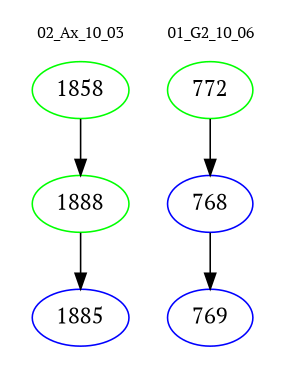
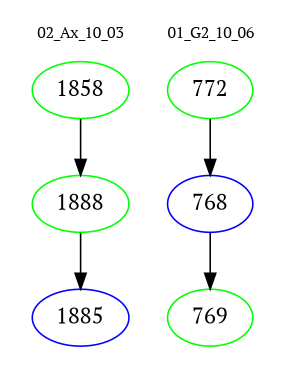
  digraph {
    fontname="PT Serif"
    node [color=green fontname="PT Serif"]
    edge [color=black fontname="PT Serif"]
    n1 [label=1858]
    n2 [label=1888]
    n3 [color=blue label=1885]
    n4 [label=772]
    n5 [color=blue label=768]
-   n6 [color=blue label=769]
+   n6 [label=769]
    subgraph cluster_1 {
      color=white
      fontsize=10
      label="02_Ax_10_03"
      n1
      n2
      n3
    }
    subgraph cluster_2 {
      color=white
      fontsize=10
      label="01_G2_10_06"
      n4
      n5
      n6
    }
    n1 -> n2
    n2 -> n3
    n4 -> n5
    n5 -> n6
  }
